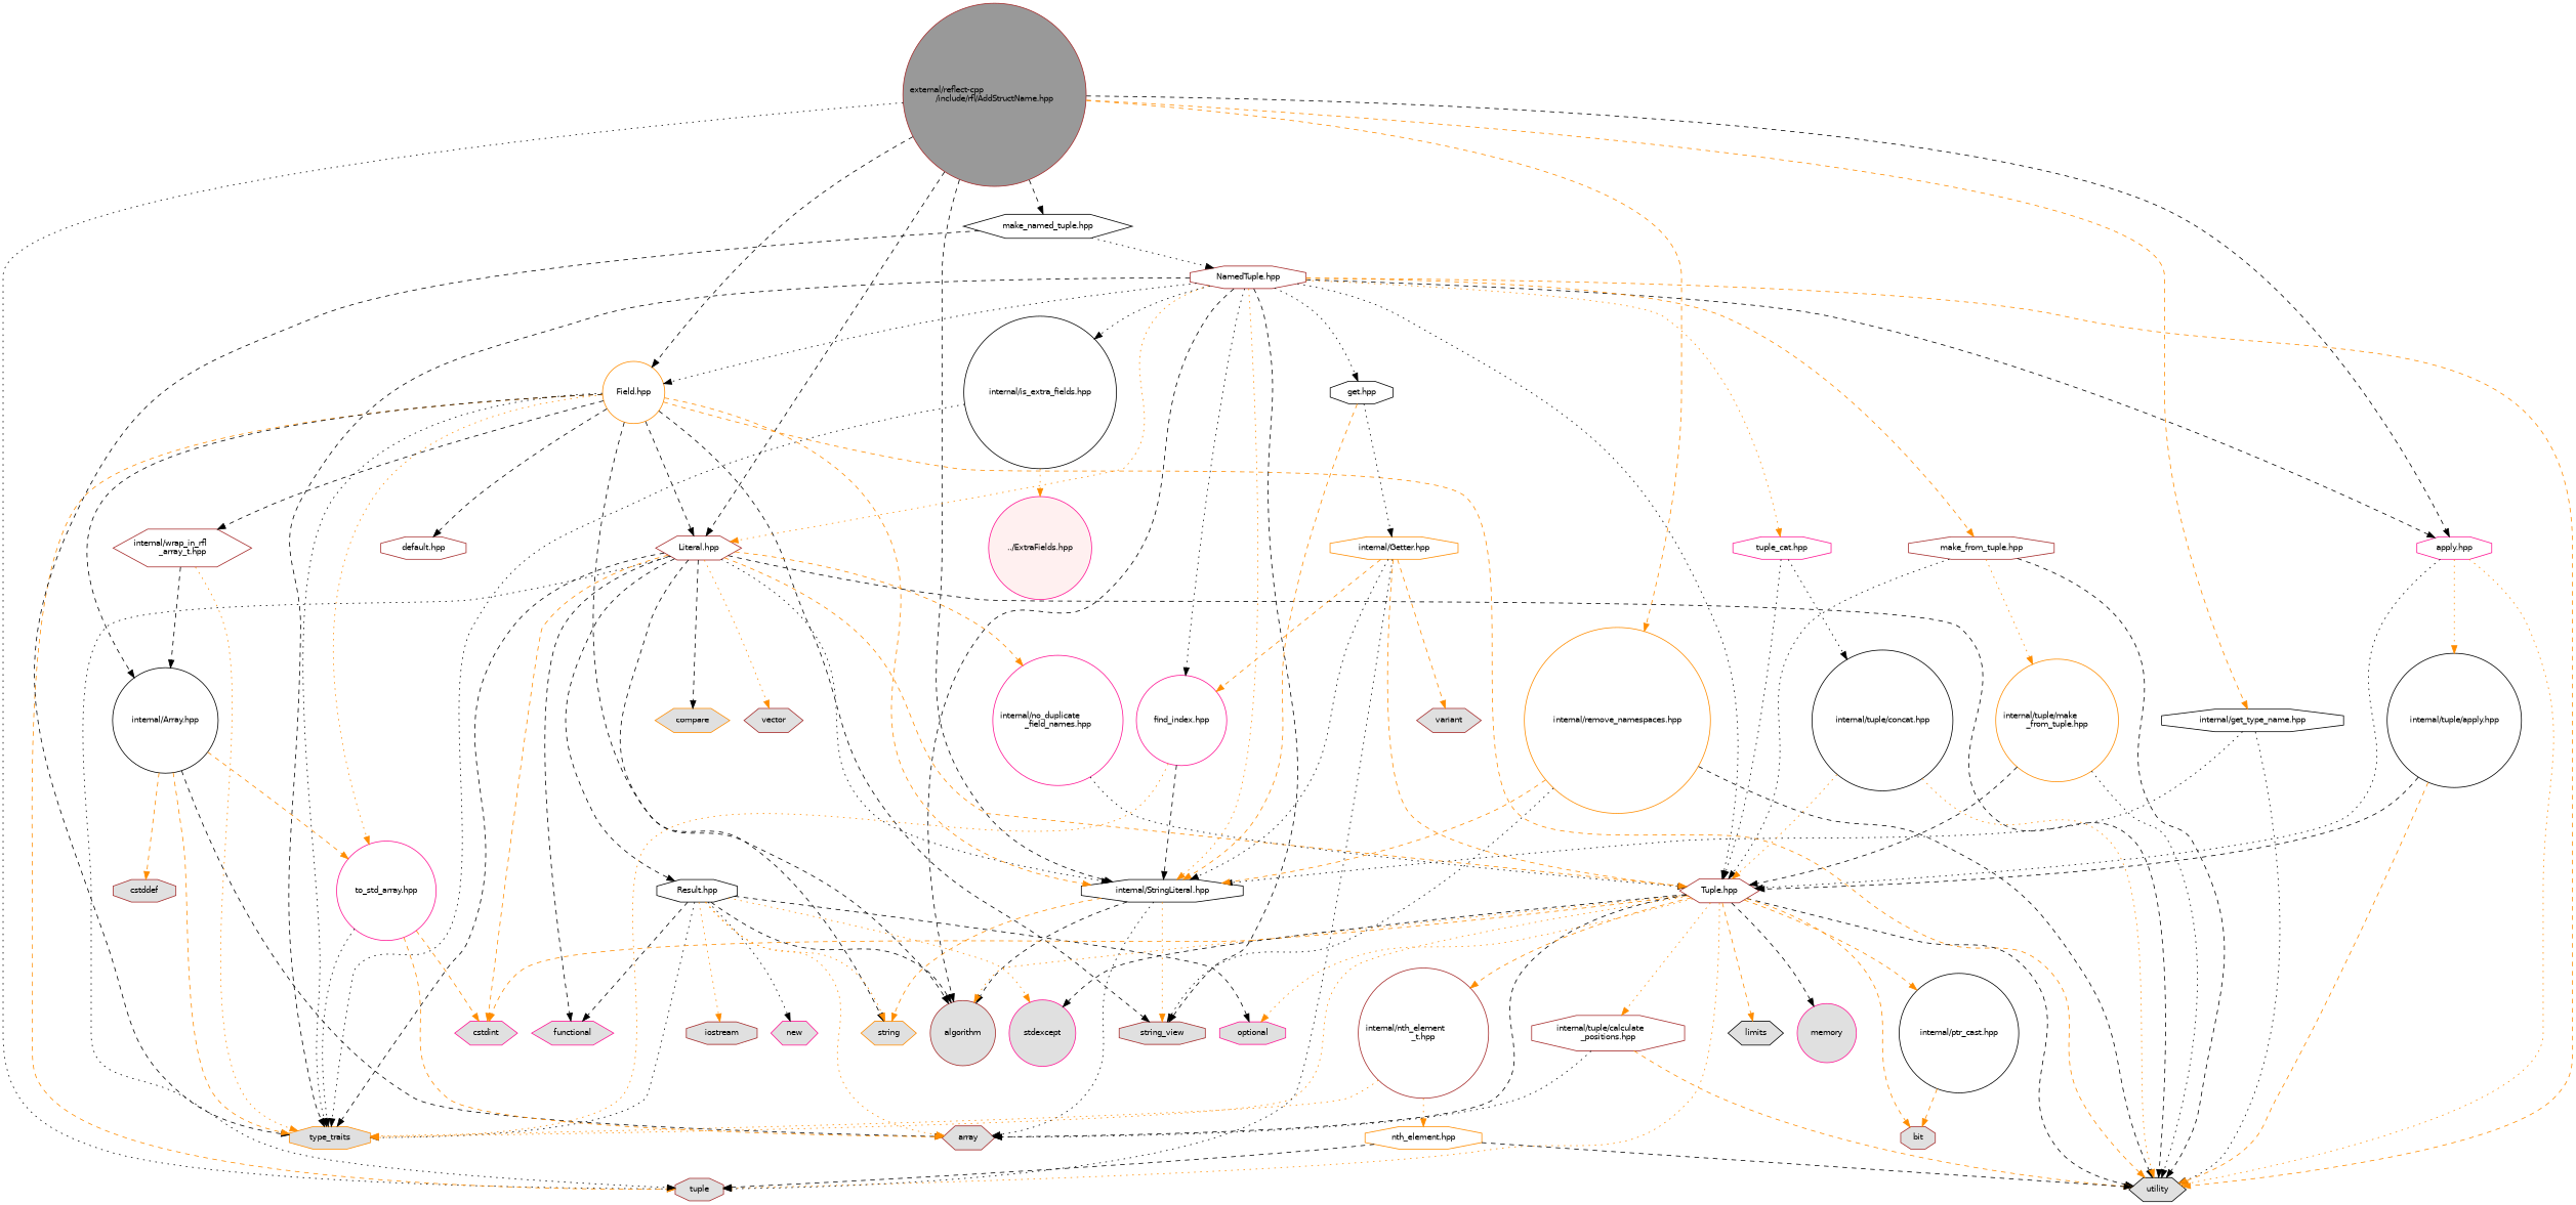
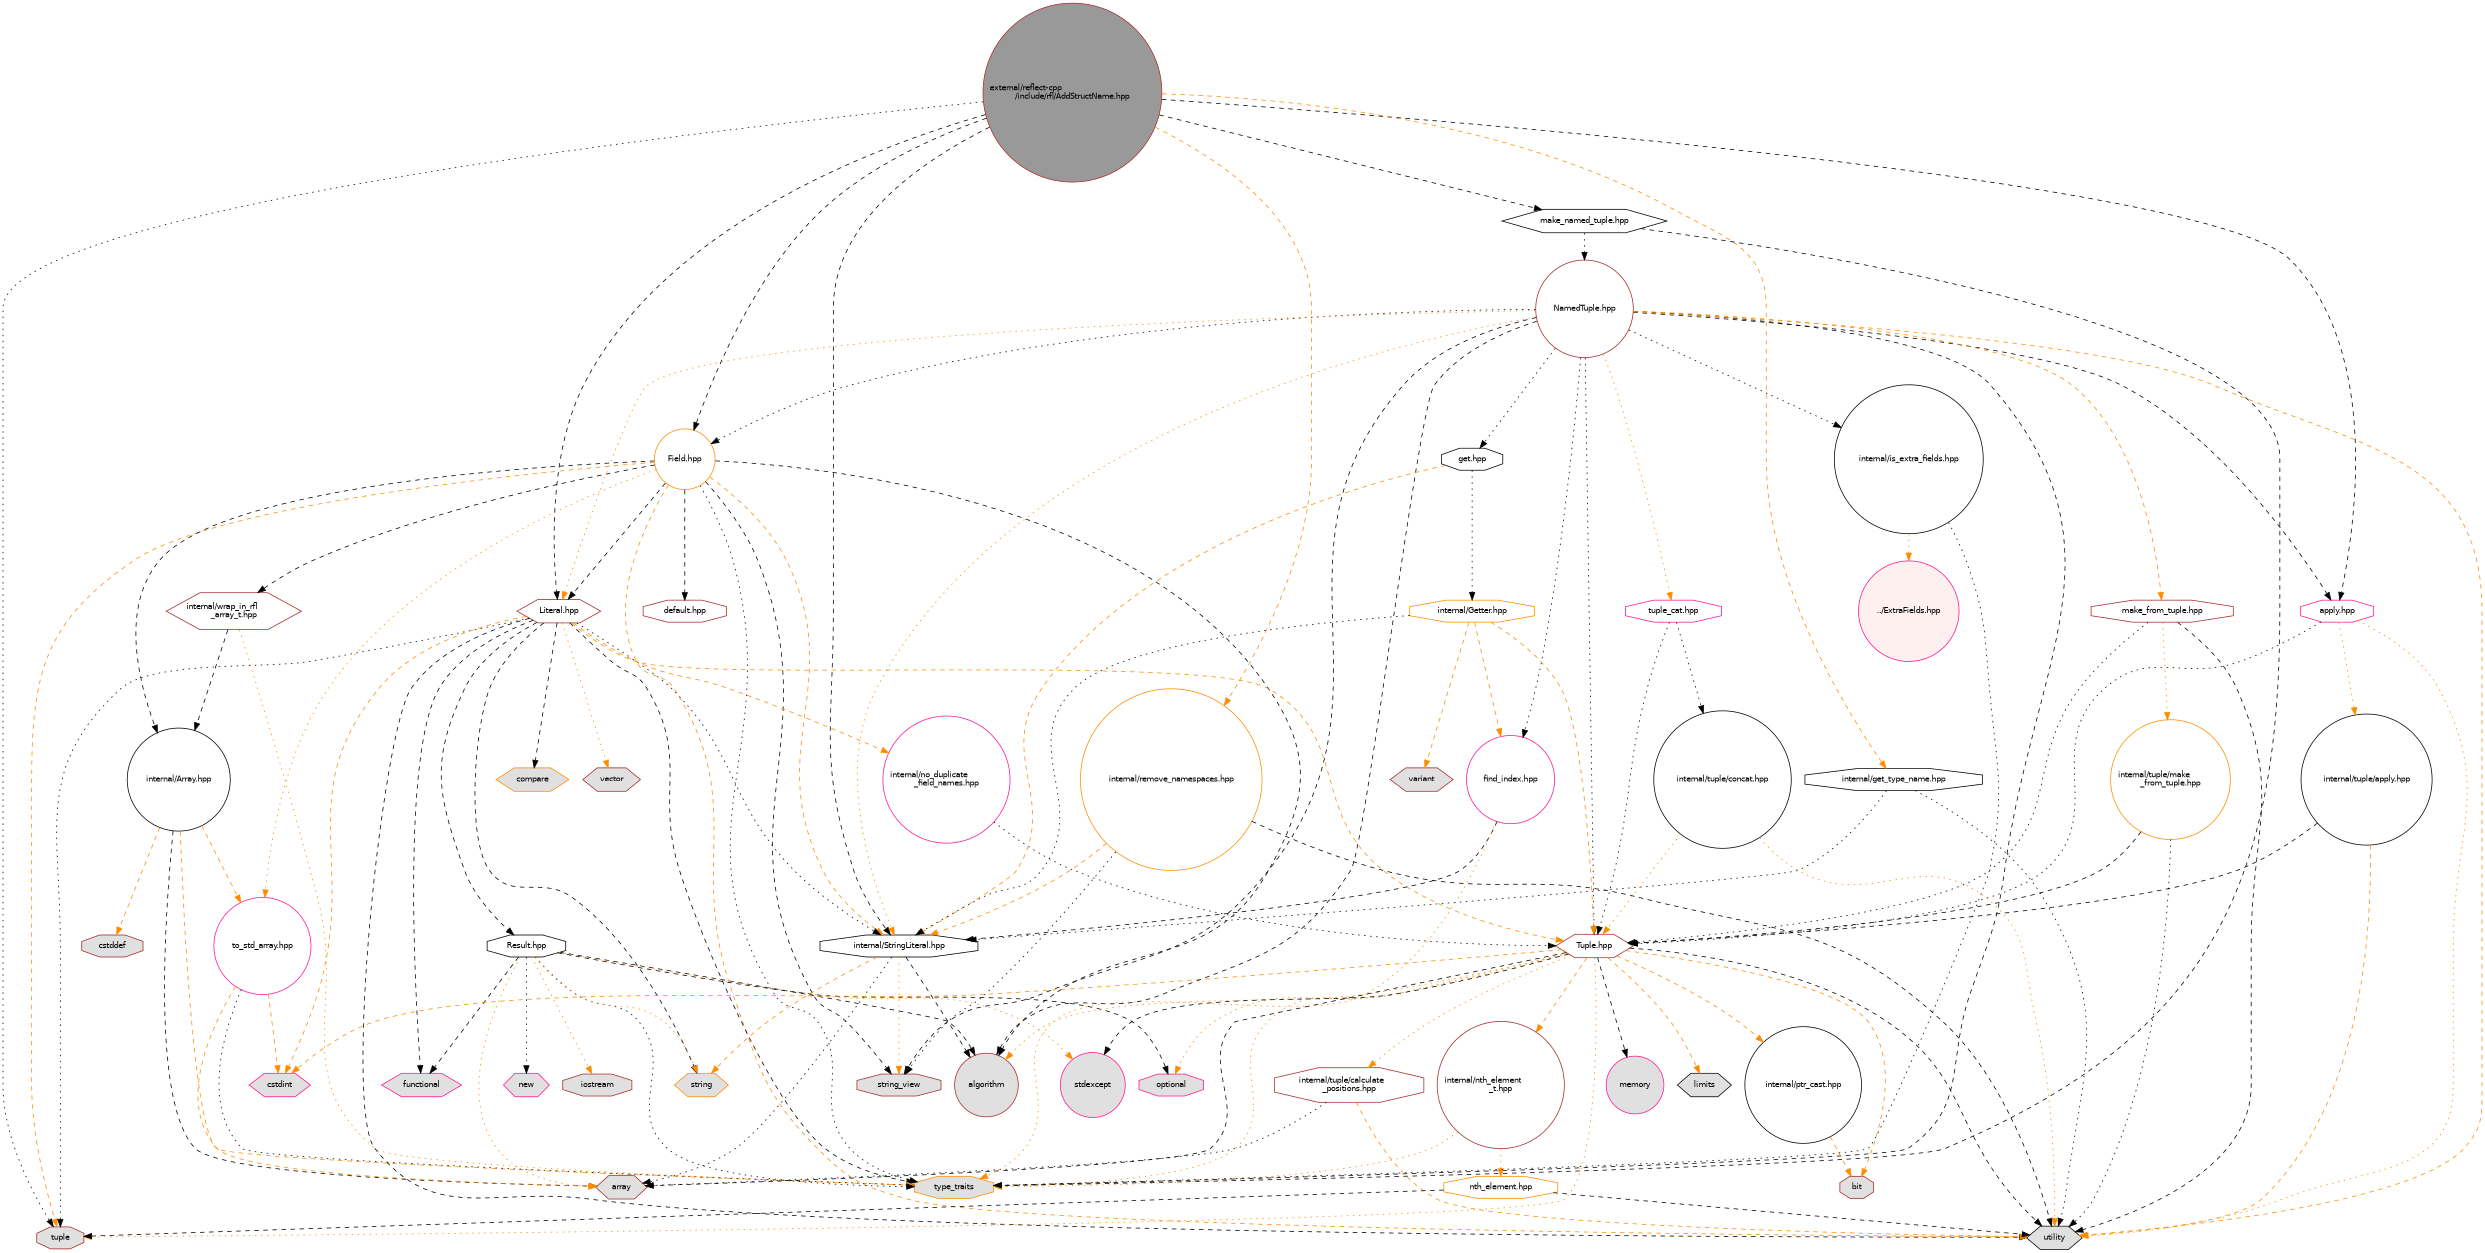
  digraph {
    node [color=brown fillcolor=white fontname=Helvetica fontsize=10 shape=octagon style=filled]
    edge [color=black fontname=Helvetica fontsize=10 labelfontname=Helvetica labelfontsize=10 style=dashed]
    n1 [fillcolor=grey60 fontcolor=black height=0.2 label="external/reflect-cpp\l/include/rfl/AddStructName.hpp" shape=circle width=0.4]
    n2 [fillcolor="#E0E0E0" height=0.2 label=tuple width=0.4]
    n3 [color=darkorange height=0.2 label="Field.hpp" shape=circle width=0.4]
    n4 [height=0.2 label="Literal.hpp" shape=hexagon width=0.4]
    n5 [color=black height=0.2 label="internal/StringLiteral.hpp" width=0.4]
    n6 [color=deeppink height=0.2 label="apply.hpp" width=0.4]
    n7 [color=black height=0.2 label="internal/get_type_name.hpp" width=0.4]
    n8 [color=darkorange height=0.2 label="internal/remove_namespaces.hpp" shape=circle width=0.4]
    n9 [color=black height=0.2 label="make_named_tuple.hpp" shape=hexagon width=0.4]
    n10 [fillcolor="#E0E0E0" height=0.2 label=algorithm shape=circle width=0.4]
    n11 [fillcolor="#E0E0E0" height=0.2 label=string_view width=0.4]
    n12 [color=darkorange fillcolor="#E0E0E0" height=0.2 label=type_traits width=0.4]
    n13 [color=black fillcolor="#E0E0E0" height=0.2 label=utility shape=hexagon width=0.4]
    n14 [height=0.2 label="default.hpp" width=0.4]
    n15 [color=black height=0.2 label="internal/Array.hpp" shape=circle width=0.4]
    n16 [color=deeppink height=0.2 label="to_std_array.hpp" shape=circle width=0.4]
    n17 [height=0.2 label="internal/wrap_in_rfl\l_array_t.hpp" shape=hexagon width=0.4]
    n18 [color=darkorange fillcolor="#E0E0E0" height=0.2 label=compare shape=hexagon width=0.4]
    n19 [color=deeppink fillcolor="#E0E0E0" height=0.2 label=cstdint shape=hexagon width=0.4]
    n20 [color=deeppink fillcolor="#E0E0E0" height=0.2 label=functional shape=hexagon width=0.4]
    n21 [color=darkorange fillcolor="#E0E0E0" height=0.2 label=string shape=hexagon width=0.4]
    n22 [fillcolor="#E0E0E0" height=0.2 label=vector shape=hexagon width=0.4]
    n23 [color=black height=0.2 label="Result.hpp" width=0.4]
    n24 [height=0.2 label="Tuple.hpp" shape=hexagon width=0.4]
    n25 [color=deeppink height=0.2 label="internal/no_duplicate\l_field_names.hpp" shape=circle width=0.4]
    n26 [fillcolor="#E0E0E0" height=0.2 label=array shape=hexagon width=0.4]
    n27 [color=black height=0.2 label="internal/tuple/apply.hpp" shape=circle width=0.4]
-   n28 [height=0.2 label="NamedTuple.hpp" width=0.4]
+   n28 [height=0.2 label="NamedTuple.hpp" shape=circle width=0.4]
    n29 [fillcolor="#E0E0E0" height=0.2 label=cstddef width=0.4]
    n30 [fillcolor="#E0E0E0" height=0.2 label=iostream width=0.4]
    n31 [color=deeppink fillcolor="#E0E0E0" height=0.2 label=new shape=hexagon width=0.4]
    n32 [color=deeppink fillcolor="#E0E0E0" height=0.2 label=optional width=0.4]
    n33 [color=deeppink fillcolor="#E0E0E0" height=0.2 label=stdexcept shape=circle width=0.4]
    n34 [fillcolor="#E0E0E0" height=0.2 label=bit width=0.4]
    n35 [color=black fillcolor="#E0E0E0" height=0.2 label=limits shape=hexagon width=0.4]
    n36 [color=deeppink fillcolor="#E0E0E0" height=0.2 label=memory shape=circle width=0.4]
    n37 [height=0.2 label="internal/nth_element\l_t.hpp" shape=circle width=0.4]
    n38 [color=black height=0.2 label="internal/ptr_cast.hpp" shape=circle width=0.4]
    n39 [height=0.2 label="internal/tuple/calculate\l_positions.hpp" width=0.4]
    n40 [color=darkorange height=0.2 label="nth_element.hpp" width=0.4]
    n41 [color=black height=0.2 label="get.hpp" width=0.4]
    n42 [color=deeppink height=0.2 label="find_index.hpp" shape=circle width=0.4]
    n43 [color=black height=0.2 label="internal/is_extra_fields.hpp" shape=circle width=0.4]
    n44 [height=0.2 label="make_from_tuple.hpp" width=0.4]
    n45 [color=deeppink height=0.2 label="tuple_cat.hpp" width=0.4]
    n46 [color=darkorange height=0.2 label="internal/Getter.hpp" width=0.4]
    n47 [color=deeppink fillcolor="#FFF0F0" height=0.2 label="../ExtraFields.hpp" shape=circle width=0.4]
    n48 [color=darkorange height=0.2 label="internal/tuple/make\l_from_tuple.hpp" shape=circle width=0.4]
    n49 [color=black height=0.2 label="internal/tuple/concat.hpp" shape=circle width=0.4]
    n50 [fillcolor="#E0E0E0" height=0.2 label=variant shape=hexagon width=0.4]
    n1 -> n2 [style=dotted]
    n1 -> n3
    n1 -> n4
    n1 -> n5
    n1 -> n6
    n1 -> n7 [color=darkorange]
    n1 -> n8 [color=darkorange]
    n1 -> n9
    n3 -> n2 [color=darkorange]
    n3 -> n4
    n3 -> n5 [color=darkorange]
    n3 -> n10
    n3 -> n11
    n3 -> n12 [style=dotted]
    n3 -> n13 [color=darkorange]
    n3 -> n14
    n3 -> n15
    n3 -> n16 [color=darkorange style=dotted]
    n3 -> n17
    n4 -> n2 [style=dotted]
    n4 -> n5 [style=dotted]
    n4 -> n12
    n4 -> n13
    n4 -> n18
    n4 -> n19 [color=darkorange]
    n4 -> n20
    n4 -> n21
    n4 -> n22 [color=darkorange style=dotted]
    n4 -> n23
    n4 -> n24 [color=darkorange]
    n4 -> n25 [color=darkorange]
    n5 -> n10
    n5 -> n11 [color=darkorange style=dotted]
    n5 -> n21 [color=darkorange]
    n5 -> n26 [style=dotted]
    n6 -> n13 [color=darkorange style=dotted]
    n6 -> n24 [style=dotted]
    n6 -> n27 [color=darkorange style=dotted]
    n7 -> n5 [style=dotted]
    n7 -> n13 [style=dotted]
    n8 -> n5 [color=darkorange]
    n8 -> n11 [style=dotted]
    n8 -> n13
    n9 -> n12
    n9 -> n28 [style=dotted]
    n15 -> n12 [color=darkorange]
    n15 -> n16 [color=darkorange]
    n15 -> n26
    n15 -> n29 [color=darkorange]
    n16 -> n12 [style=dotted]
    n16 -> n19 [color=darkorange]
    n16 -> n26 [color=darkorange]
    n17 -> n12 [color=darkorange style=dotted]
    n17 -> n15
    n23 -> n10
    n23 -> n12 [style=dotted]
    n23 -> n20
    n23 -> n21 [color=darkorange style=dotted]
    n23 -> n26 [color=darkorange style=dotted]
    n23 -> n30 [color=darkorange style=dotted]
    n23 -> n31 [style=dotted]
    n23 -> n32
    n23 -> n33 [color=darkorange style=dotted]
    n24 -> n2 [color=darkorange style=dotted]
    n24 -> n10 [color=darkorange style=dotted]
    n24 -> n12 [color=darkorange style=dotted]
    n24 -> n13
    n24 -> n19 [color=darkorange]
    n24 -> n26
    n24 -> n32 [color=darkorange style=dotted]
    n24 -> n33
    n24 -> n34 [color=darkorange]
    n24 -> n35 [color=darkorange]
    n24 -> n36
    n24 -> n37 [color=darkorange]
    n24 -> n38 [color=darkorange]
    n24 -> n39 [color=darkorange style=dotted]
    n25 -> n24 [style=dotted]
    n27 -> n13 [color=darkorange]
    n27 -> n24
    n28 -> n3 [style=dotted]
    n28 -> n4 [color=darkorange style=dotted]
    n28 -> n5 [color=darkorange style=dotted]
    n28 -> n6
    n28 -> n10
    n28 -> n11
    n28 -> n12
    n28 -> n13 [color=darkorange]
    n28 -> n24 [style=dotted]
    n28 -> n41 [style=dotted]
    n28 -> n42 [style=dotted]
    n28 -> n43 [style=dotted]
    n28 -> n44 [color=darkorange]
    n28 -> n45 [color=darkorange style=dotted]
    n37 -> n12 [color=darkorange style=dotted]
    n37 -> n40 [color=darkorange style=dotted]
    n38 -> n34 [color=darkorange]
    n39 -> n13 [color=darkorange]
    n39 -> n26 [style=dotted]
    n40 -> n2
    n40 -> n13
    n41 -> n5 [color=darkorange]
    n41 -> n46 [style=dotted]
    n42 -> n5
    n42 -> n12 [color=darkorange style=dotted]
    n43 -> n12 [style=dotted]
    n43 -> n47 [color=darkorange style=dotted]
    n44 -> n13
    n44 -> n24 [style=dotted]
    n44 -> n48 [color=darkorange style=dotted]
    n45 -> n24 [style=dotted]
    n45 -> n49 [style=dotted]
-   n46 -> n2 [style=dotted]
    n46 -> n5 [style=dotted]
    n46 -> n24 [color=darkorange]
    n46 -> n42 [color=darkorange]
    n46 -> n50 [color=darkorange]
    n48 -> n13 [style=dotted]
    n48 -> n24
    n49 -> n13 [color=darkorange style=dotted]
    n49 -> n24 [color=darkorange style=dotted]
  }
